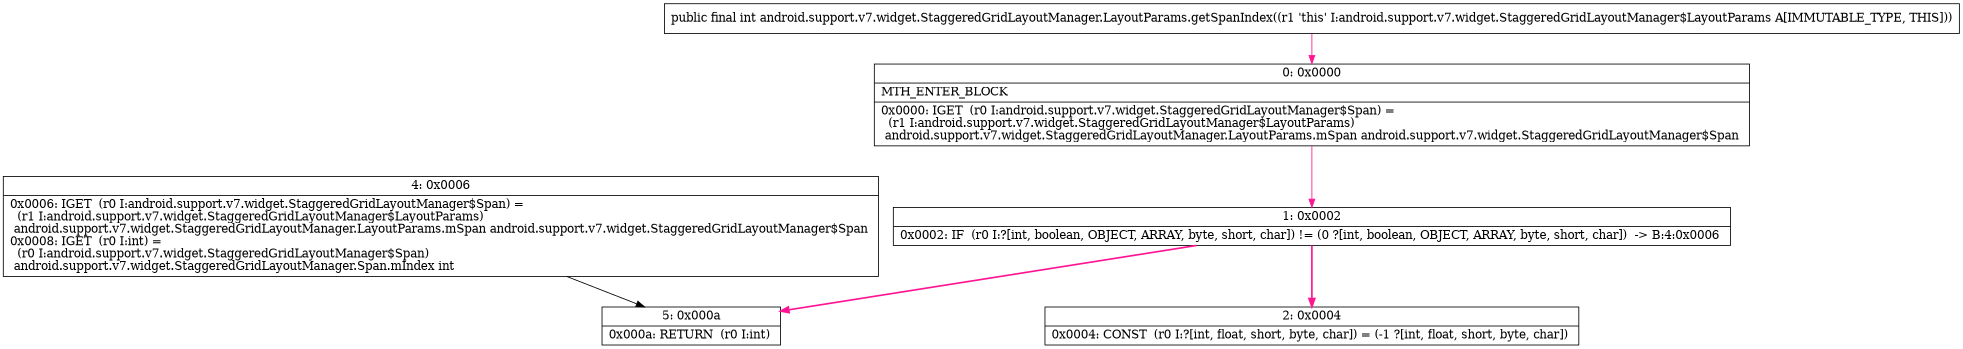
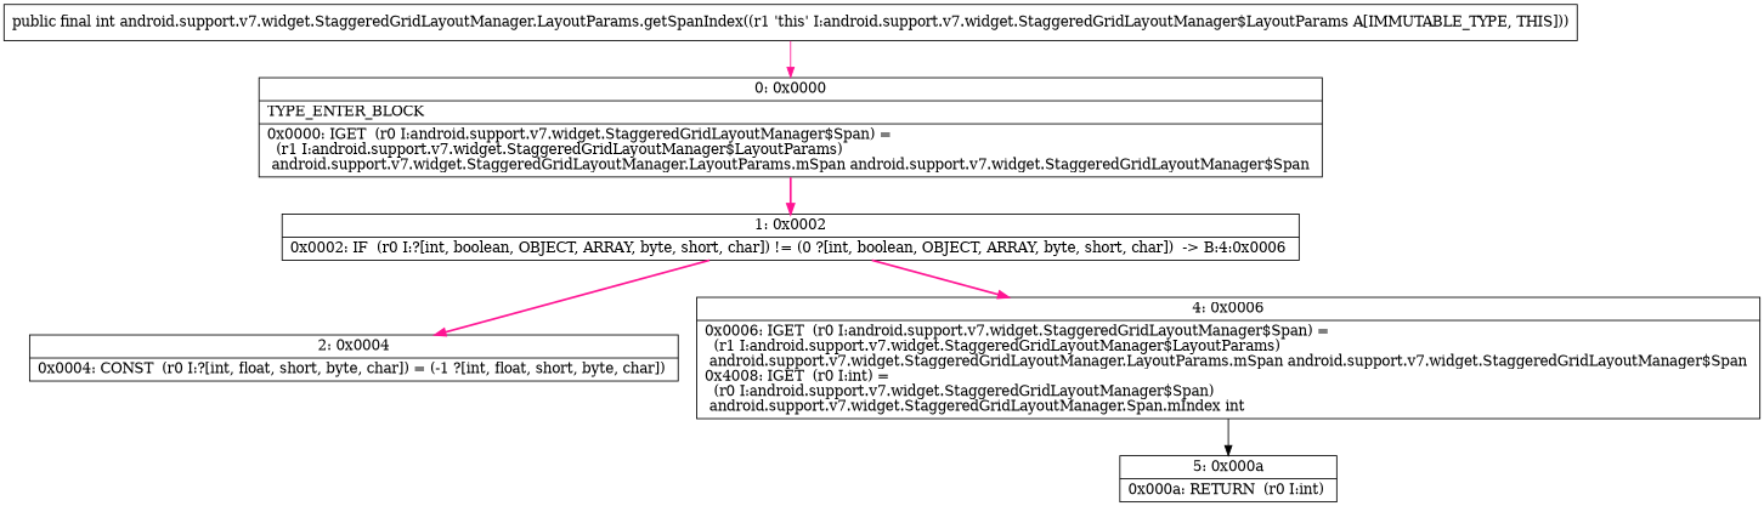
  digraph {
    node [shape=record]
    edge [color=deeppink style=solid]
-   n1 [label="{0\:\ 0x0000|MTH_ENTER_BLOCK\l|0x0000: IGET  (r0 I:android.support.v7.widget.StaggeredGridLayoutManager$Span) = \l  (r1 I:android.support.v7.widget.StaggeredGridLayoutManager$LayoutParams)\l android.support.v7.widget.StaggeredGridLayoutManager.LayoutParams.mSpan android.support.v7.widget.StaggeredGridLayoutManager$Span \l}"]
+   n1 [label="{0\:\ 0x0000|TYPE_ENTER_BLOCK\l|0x0000: IGET  (r0 I:android.support.v7.widget.StaggeredGridLayoutManager$Span) = \l  (r1 I:android.support.v7.widget.StaggeredGridLayoutManager$LayoutParams)\l android.support.v7.widget.StaggeredGridLayoutManager.LayoutParams.mSpan android.support.v7.widget.StaggeredGridLayoutManager$Span \l}"]
    n2 [label="{1\:\ 0x0002|0x0002: IF  (r0 I:?[int, boolean, OBJECT, ARRAY, byte, short, char]) != (0 ?[int, boolean, OBJECT, ARRAY, byte, short, char])  \-\> B:4:0x0006 \l}"]
    n3 [label="{2\:\ 0x0004|0x0004: CONST  (r0 I:?[int, float, short, byte, char]) = (\-1 ?[int, float, short, byte, char]) \l}"]
-   n4 [label="{4\:\ 0x0006|0x0006: IGET  (r0 I:android.support.v7.widget.StaggeredGridLayoutManager$Span) = \l  (r1 I:android.support.v7.widget.StaggeredGridLayoutManager$LayoutParams)\l android.support.v7.widget.StaggeredGridLayoutManager.LayoutParams.mSpan android.support.v7.widget.StaggeredGridLayoutManager$Span \l0x0008: IGET  (r0 I:int) = \l  (r0 I:android.support.v7.widget.StaggeredGridLayoutManager$Span)\l android.support.v7.widget.StaggeredGridLayoutManager.Span.mIndex int \l}"]
+   n4 [label="{4\:\ 0x0006|0x0006: IGET  (r0 I:android.support.v7.widget.StaggeredGridLayoutManager$Span) = \l  (r1 I:android.support.v7.widget.StaggeredGridLayoutManager$LayoutParams)\l android.support.v7.widget.StaggeredGridLayoutManager.LayoutParams.mSpan android.support.v7.widget.StaggeredGridLayoutManager$Span \l0x4008: IGET  (r0 I:int) = \l  (r0 I:android.support.v7.widget.StaggeredGridLayoutManager$Span)\l android.support.v7.widget.StaggeredGridLayoutManager.Span.mIndex int \l}"]
    n5 [label="{5\:\ 0x000a|0x000a: RETURN  (r0 I:int) \l}"]
    n6 [label="{public final int android.support.v7.widget.StaggeredGridLayoutManager.LayoutParams.getSpanIndex((r1 'this' I:android.support.v7.widget.StaggeredGridLayoutManager$LayoutParams A[IMMUTABLE_TYPE, THIS])) }"]
-   n1 -> n2
+   n1 -> n2 [style=bold]
    n2 -> n3 [style=bold]
-   n2 -> n5 [style=bold]
+   n2 -> n4 [style=bold]
    n4 -> n5 [color=black]
    n6 -> n1
  }
